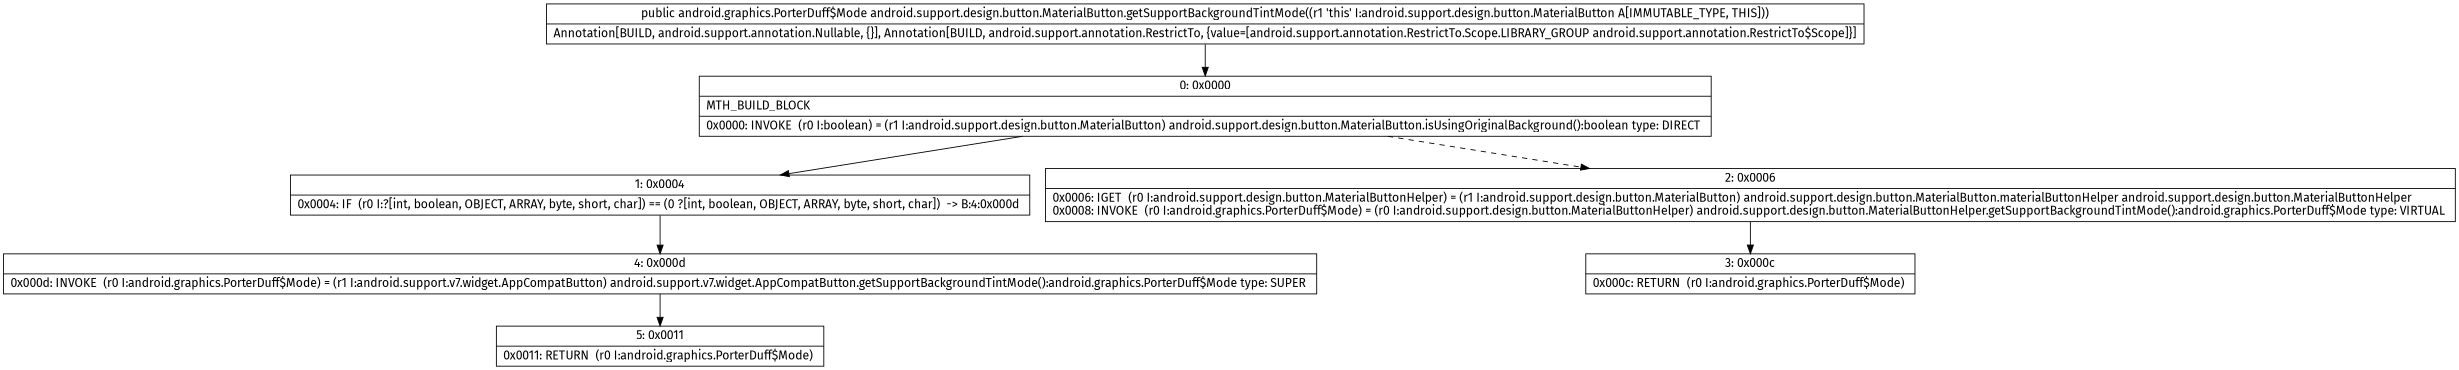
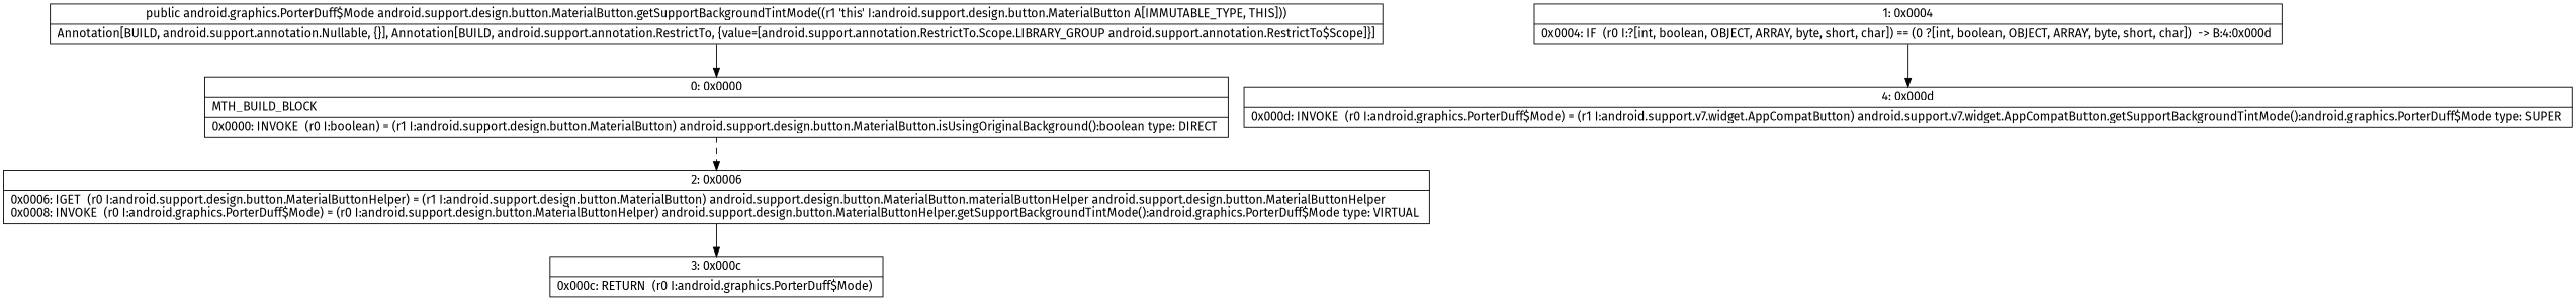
  digraph {
    fontname="Fira Sans"
    node [fontname="Fira Sans" shape=record]
    edge [fontname="Fira Sans"]
    n1 [label="{0\:\ 0x0000|MTH_BUILD_BLOCK\l|0x0000: INVOKE  (r0 I:boolean) = (r1 I:android.support.design.button.MaterialButton) android.support.design.button.MaterialButton.isUsingOriginalBackground():boolean type: DIRECT \l}"]
    n2 [label="{1\:\ 0x0004|0x0004: IF  (r0 I:?[int, boolean, OBJECT, ARRAY, byte, short, char]) == (0 ?[int, boolean, OBJECT, ARRAY, byte, short, char])  \-\> B:4:0x000d \l}"]
    n3 [label="{2\:\ 0x0006|0x0006: IGET  (r0 I:android.support.design.button.MaterialButtonHelper) = (r1 I:android.support.design.button.MaterialButton) android.support.design.button.MaterialButton.materialButtonHelper android.support.design.button.MaterialButtonHelper \l0x0008: INVOKE  (r0 I:android.graphics.PorterDuff$Mode) = (r0 I:android.support.design.button.MaterialButtonHelper) android.support.design.button.MaterialButtonHelper.getSupportBackgroundTintMode():android.graphics.PorterDuff$Mode type: VIRTUAL \l}"]
    n4 [label="{4\:\ 0x000d|0x000d: INVOKE  (r0 I:android.graphics.PorterDuff$Mode) = (r1 I:android.support.v7.widget.AppCompatButton) android.support.v7.widget.AppCompatButton.getSupportBackgroundTintMode():android.graphics.PorterDuff$Mode type: SUPER \l}"]
    n5 [label="{3\:\ 0x000c|0x000c: RETURN  (r0 I:android.graphics.PorterDuff$Mode) \l}"]
-   n6 [label="{5\:\ 0x0011|0x0011: RETURN  (r0 I:android.graphics.PorterDuff$Mode) \l}"]
    n7 [label="{public android.graphics.PorterDuff$Mode android.support.design.button.MaterialButton.getSupportBackgroundTintMode((r1 'this' I:android.support.design.button.MaterialButton A[IMMUTABLE_TYPE, THIS]))  | Annotation[BUILD, android.support.annotation.Nullable, \{\}], Annotation[BUILD, android.support.annotation.RestrictTo, \{value=[android.support.annotation.RestrictTo.Scope.LIBRARY_GROUP android.support.annotation.RestrictTo$Scope]\}]\l}"]
-   n1 -> n2
    n1 -> n3 [style=dashed]
    n2 -> n4
    n3 -> n5
-   n4 -> n6
    n7 -> n1
  }
